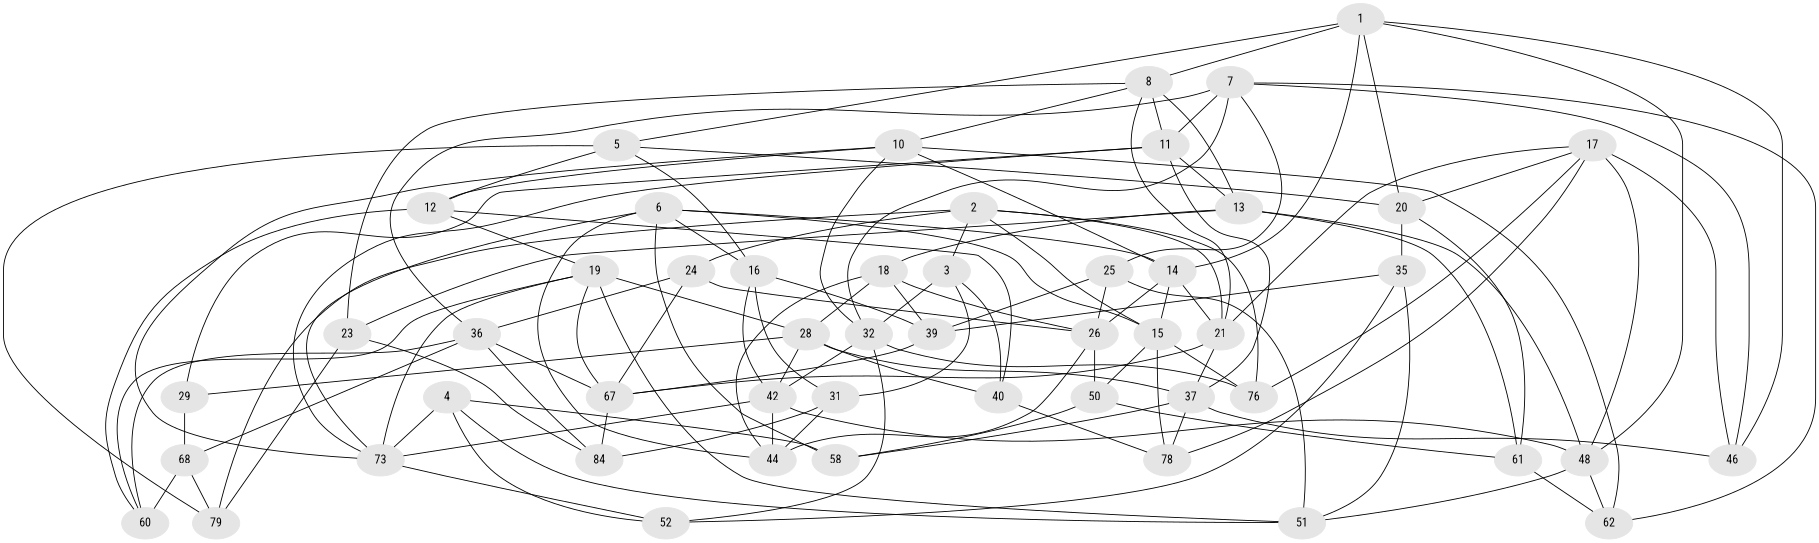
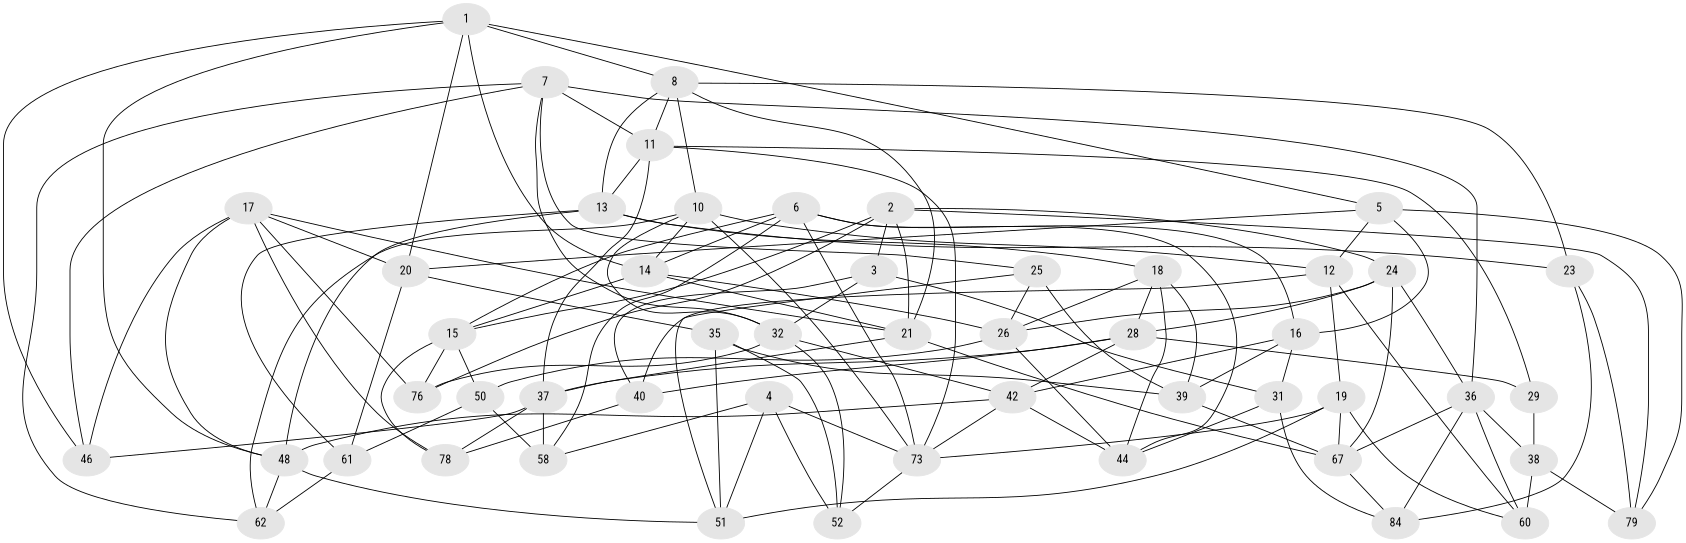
  graph {
    fontname="Roboto Condensed"
    node [color=gray90 fontname="Roboto Condensed" style=filled]
    edge [fontname="Roboto Condensed"]
    1 [super="+53"]
    5 [super="+27"]
    8 [super="+33"]
    14 [super="+80"]
    20 [super="+70"]
    46
    48 [super="+72"]
    79
    12 [super="+71"]
    16 [super="+41"]
    21 [super="+66"]
    11 [super="+77"]
    10 [super="+43"]
    13 [super="+49"]
    23
    15 [super="+34"]
    26 [super="+75"]
    61
    35
    51 [super="+68"]
    62 [super="+85"]
    2 [super="+22"]
    3
    24
    76
    31 [super="+89"]
    32 [super="+55"]
    40
    50 [super="+54"]
    78
    37 [super="+65"]
    67 [super="+88"]
    36 [super="+63"]
    44 [super="+57"]
    84 [super="+87"]
    52
    42 [super="+86"]
    4
    58 [super="+81"]
    73 [super="+74"]
    19 [super="+45"]
    60 [super="+83"]
    39 [super="+82"]
    6 [super="+47"]
    7 [super="+69"]
    25
    29
-   38 [super="+64" label=68]
+   38 [super="+64"]
    18 [super="+59"]
    28 [super="+56"]
    17 [super="+30"]
    1 -- 5
    1 -- 8
    1 -- 14
    1 -- 20
    1 -- 46
    1 -- 48
    5 -- 20
    5 -- 79
    5 -- 12 [weight=2]
    5 -- 16
    8 -- 21
    8 -- 11
    8 -- 10
    8 -- 13
    8 -- 23
    14 -- 21
    14 -- 15
    14 -- 26
    20 -- 61
    20 -- 35
    48 -- 51
    48 -- 62
    12 -- 40
    12 -- 19
    12 -- 60
    16 -- 31 [weight=2]
    16 -- 42
    16 -- 39
    21 -- 37
    21 -- 67
    11 -- 13
    11 -- 37
    11 -- 73
    11 -- 29
    10 -- 14
    10 -- 12
    10 -- 62
    10 -- 32
    10 -- 73
    13 -- 48
    13 -- 23
    13 -- 61
    13 -- 18
    23 -- 79
    23 -- 84
    15 -- 76
    15 -- 50
    15 -- 78
    26 -- 50
    26 -- 44
    61 -- 62
    35 -- 51
    35 -- 52
    35 -- 39
    2 -- 79
    2 -- 21
    2 -- 15
    2 -- 3
    2 -- 24
    2 -- 76
    3 -- 31
    3 -- 32
    3 -- 40
    24 -- 26
    24 -- 67
    24 -- 36
    31 -- 44 [weight=2]
    31 -- 84
    32 -- 76
    32 -- 52
    32 -- 42
    40 -- 78
    50 -- 61
    50 -- 58 [weight=2]
    37 -- 46
    37 -- 78
    37 -- 58
    67 -- 84
    36 -- 67
    36 -- 84
    36 -- 60
    36 -- 38
    42 -- 48
    42 -- 44
    42 -- 73
    4 -- 51
    4 -- 52
    4 -- 58
    4 -- 73
    73 -- 52
    19 -- 51
    19 -- 67
    19 -- 73
    19 -- 60
-   19 -- 28
+   24 -- 28
    39 -- 67
    6 -- 14
    6 -- 16
    6 -- 15
    6 -- 44
    6 -- 58
    6 -- 73
    7 -- 46
    7 -- 11
    7 -- 62
    7 -- 32
    7 -- 36
    7 -- 25
    25 -- 26
    25 -- 51
    25 -- 39
    29 -- 38
    38 -- 79
    38 -- 60 [weight=3]
    18 -- 26
    18 -- 44
    18 -- 39 [weight=2]
    18 -- 28
    28 -- 40
    28 -- 37
    28 -- 42
    28 -- 29
    17 -- 20
    17 -- 46
    17 -- 48
    17 -- 21
    17 -- 76
    17 -- 78
  }
